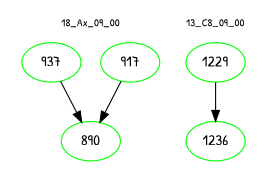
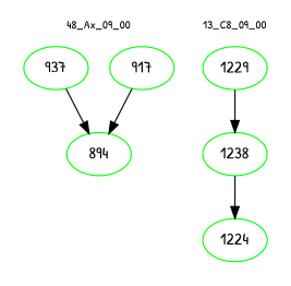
  digraph {
    fontname="Patrick Hand"
    node [color=green fontname="Patrick Hand"]
    edge [color=black fontname="Patrick Hand"]
    n1 [label=917]
    n2 [label=937]
-   n3 [label=890]
+   n3 [label=894]
    n4 [label=1229]
-   n5 [label=1236]
+   n5 [label=1238]
+   n6 [label=1224]
    subgraph cluster_1 {
      color=white
      fontsize=10
-     label="18_Ax_09_00"
+     label="48_Ax_09_00"
      n1
      n2
      n3
    }
    subgraph cluster_2 {
      color=white
      fontsize=10
      label="13_C8_09_00"
      n4
      n5
+     n6
    }
    n1 -> n3
    n2 -> n3
    n4 -> n5
+   n5 -> n6
  }
